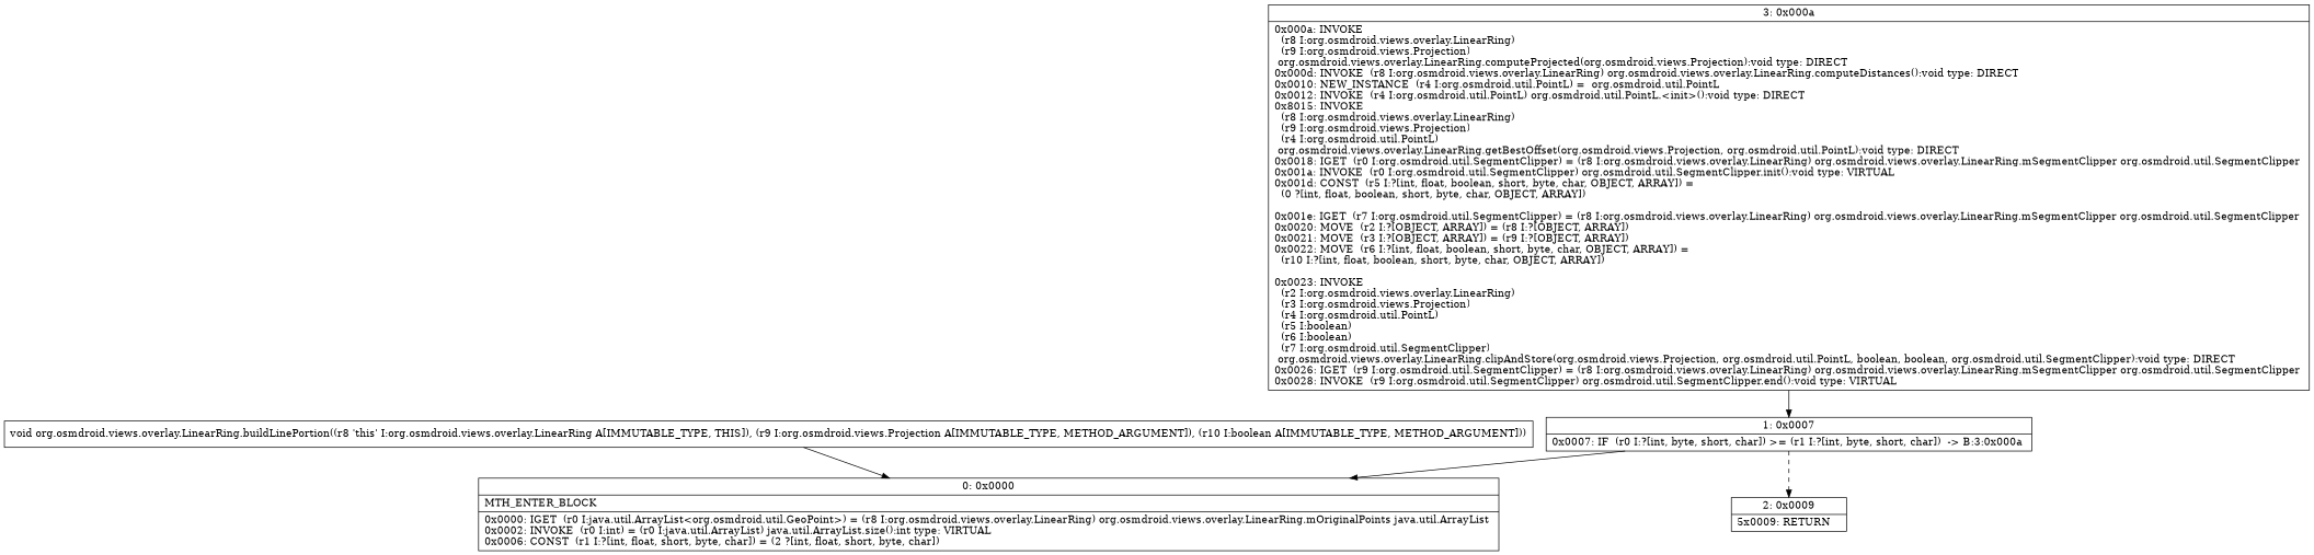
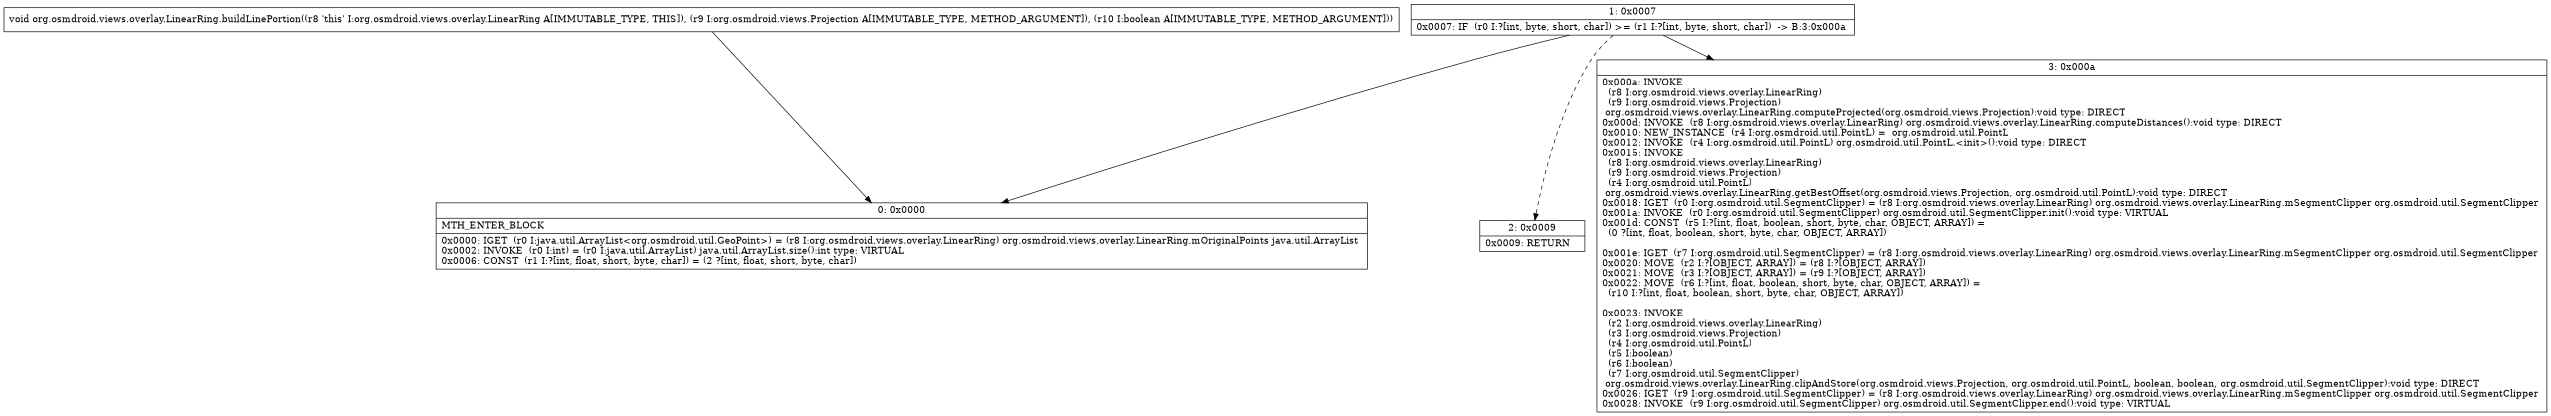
  digraph {
    node [shape=record]
    n1 [label="{0\:\ 0x0000|MTH_ENTER_BLOCK\l|0x0000: IGET  (r0 I:java.util.ArrayList\<org.osmdroid.util.GeoPoint\>) = (r8 I:org.osmdroid.views.overlay.LinearRing) org.osmdroid.views.overlay.LinearRing.mOriginalPoints java.util.ArrayList \l0x0002: INVOKE  (r0 I:int) = (r0 I:java.util.ArrayList) java.util.ArrayList.size():int type: VIRTUAL \l0x0006: CONST  (r1 I:?[int, float, short, byte, char]) = (2 ?[int, float, short, byte, char]) \l}"]
    n2 [label="{1\:\ 0x0007|0x0007: IF  (r0 I:?[int, byte, short, char]) \>= (r1 I:?[int, byte, short, char])  \-\> B:3:0x000a \l}"]
-   n3 [label="{2\:\ 0x0009|5x0009: RETURN   \l}"]
-   n4 [label="{3\:\ 0x000a|0x000a: INVOKE  \l  (r8 I:org.osmdroid.views.overlay.LinearRing)\l  (r9 I:org.osmdroid.views.Projection)\l org.osmdroid.views.overlay.LinearRing.computeProjected(org.osmdroid.views.Projection):void type: DIRECT \l0x000d: INVOKE  (r8 I:org.osmdroid.views.overlay.LinearRing) org.osmdroid.views.overlay.LinearRing.computeDistances():void type: DIRECT \l0x0010: NEW_INSTANCE  (r4 I:org.osmdroid.util.PointL) =  org.osmdroid.util.PointL \l0x0012: INVOKE  (r4 I:org.osmdroid.util.PointL) org.osmdroid.util.PointL.\<init\>():void type: DIRECT \l0x8015: INVOKE  \l  (r8 I:org.osmdroid.views.overlay.LinearRing)\l  (r9 I:org.osmdroid.views.Projection)\l  (r4 I:org.osmdroid.util.PointL)\l org.osmdroid.views.overlay.LinearRing.getBestOffset(org.osmdroid.views.Projection, org.osmdroid.util.PointL):void type: DIRECT \l0x0018: IGET  (r0 I:org.osmdroid.util.SegmentClipper) = (r8 I:org.osmdroid.views.overlay.LinearRing) org.osmdroid.views.overlay.LinearRing.mSegmentClipper org.osmdroid.util.SegmentClipper \l0x001a: INVOKE  (r0 I:org.osmdroid.util.SegmentClipper) org.osmdroid.util.SegmentClipper.init():void type: VIRTUAL \l0x001d: CONST  (r5 I:?[int, float, boolean, short, byte, char, OBJECT, ARRAY]) = \l  (0 ?[int, float, boolean, short, byte, char, OBJECT, ARRAY])\l \l0x001e: IGET  (r7 I:org.osmdroid.util.SegmentClipper) = (r8 I:org.osmdroid.views.overlay.LinearRing) org.osmdroid.views.overlay.LinearRing.mSegmentClipper org.osmdroid.util.SegmentClipper \l0x0020: MOVE  (r2 I:?[OBJECT, ARRAY]) = (r8 I:?[OBJECT, ARRAY]) \l0x0021: MOVE  (r3 I:?[OBJECT, ARRAY]) = (r9 I:?[OBJECT, ARRAY]) \l0x0022: MOVE  (r6 I:?[int, float, boolean, short, byte, char, OBJECT, ARRAY]) = \l  (r10 I:?[int, float, boolean, short, byte, char, OBJECT, ARRAY])\l \l0x0023: INVOKE  \l  (r2 I:org.osmdroid.views.overlay.LinearRing)\l  (r3 I:org.osmdroid.views.Projection)\l  (r4 I:org.osmdroid.util.PointL)\l  (r5 I:boolean)\l  (r6 I:boolean)\l  (r7 I:org.osmdroid.util.SegmentClipper)\l org.osmdroid.views.overlay.LinearRing.clipAndStore(org.osmdroid.views.Projection, org.osmdroid.util.PointL, boolean, boolean, org.osmdroid.util.SegmentClipper):void type: DIRECT \l0x0026: IGET  (r9 I:org.osmdroid.util.SegmentClipper) = (r8 I:org.osmdroid.views.overlay.LinearRing) org.osmdroid.views.overlay.LinearRing.mSegmentClipper org.osmdroid.util.SegmentClipper \l0x0028: INVOKE  (r9 I:org.osmdroid.util.SegmentClipper) org.osmdroid.util.SegmentClipper.end():void type: VIRTUAL \l}"]
+   n3 [label="{2\:\ 0x0009|0x0009: RETURN   \l}"]
+   n4 [label="{3\:\ 0x000a|0x000a: INVOKE  \l  (r8 I:org.osmdroid.views.overlay.LinearRing)\l  (r9 I:org.osmdroid.views.Projection)\l org.osmdroid.views.overlay.LinearRing.computeProjected(org.osmdroid.views.Projection):void type: DIRECT \l0x000d: INVOKE  (r8 I:org.osmdroid.views.overlay.LinearRing) org.osmdroid.views.overlay.LinearRing.computeDistances():void type: DIRECT \l0x0010: NEW_INSTANCE  (r4 I:org.osmdroid.util.PointL) =  org.osmdroid.util.PointL \l0x0012: INVOKE  (r4 I:org.osmdroid.util.PointL) org.osmdroid.util.PointL.\<init\>():void type: DIRECT \l0x0015: INVOKE  \l  (r8 I:org.osmdroid.views.overlay.LinearRing)\l  (r9 I:org.osmdroid.views.Projection)\l  (r4 I:org.osmdroid.util.PointL)\l org.osmdroid.views.overlay.LinearRing.getBestOffset(org.osmdroid.views.Projection, org.osmdroid.util.PointL):void type: DIRECT \l0x0018: IGET  (r0 I:org.osmdroid.util.SegmentClipper) = (r8 I:org.osmdroid.views.overlay.LinearRing) org.osmdroid.views.overlay.LinearRing.mSegmentClipper org.osmdroid.util.SegmentClipper \l0x001a: INVOKE  (r0 I:org.osmdroid.util.SegmentClipper) org.osmdroid.util.SegmentClipper.init():void type: VIRTUAL \l0x001d: CONST  (r5 I:?[int, float, boolean, short, byte, char, OBJECT, ARRAY]) = \l  (0 ?[int, float, boolean, short, byte, char, OBJECT, ARRAY])\l \l0x001e: IGET  (r7 I:org.osmdroid.util.SegmentClipper) = (r8 I:org.osmdroid.views.overlay.LinearRing) org.osmdroid.views.overlay.LinearRing.mSegmentClipper org.osmdroid.util.SegmentClipper \l0x0020: MOVE  (r2 I:?[OBJECT, ARRAY]) = (r8 I:?[OBJECT, ARRAY]) \l0x0021: MOVE  (r3 I:?[OBJECT, ARRAY]) = (r9 I:?[OBJECT, ARRAY]) \l0x0022: MOVE  (r6 I:?[int, float, boolean, short, byte, char, OBJECT, ARRAY]) = \l  (r10 I:?[int, float, boolean, short, byte, char, OBJECT, ARRAY])\l \l0x0023: INVOKE  \l  (r2 I:org.osmdroid.views.overlay.LinearRing)\l  (r3 I:org.osmdroid.views.Projection)\l  (r4 I:org.osmdroid.util.PointL)\l  (r5 I:boolean)\l  (r6 I:boolean)\l  (r7 I:org.osmdroid.util.SegmentClipper)\l org.osmdroid.views.overlay.LinearRing.clipAndStore(org.osmdroid.views.Projection, org.osmdroid.util.PointL, boolean, boolean, org.osmdroid.util.SegmentClipper):void type: DIRECT \l0x0026: IGET  (r9 I:org.osmdroid.util.SegmentClipper) = (r8 I:org.osmdroid.views.overlay.LinearRing) org.osmdroid.views.overlay.LinearRing.mSegmentClipper org.osmdroid.util.SegmentClipper \l0x0028: INVOKE  (r9 I:org.osmdroid.util.SegmentClipper) org.osmdroid.util.SegmentClipper.end():void type: VIRTUAL \l}"]
    n5 [label="{void org.osmdroid.views.overlay.LinearRing.buildLinePortion((r8 'this' I:org.osmdroid.views.overlay.LinearRing A[IMMUTABLE_TYPE, THIS]), (r9 I:org.osmdroid.views.Projection A[IMMUTABLE_TYPE, METHOD_ARGUMENT]), (r10 I:boolean A[IMMUTABLE_TYPE, METHOD_ARGUMENT])) }"]
    n2 -> n1
    n2 -> n3 [style=dashed]
-   n4 -> n2
+   n2 -> n4
    n5 -> n1
  }
